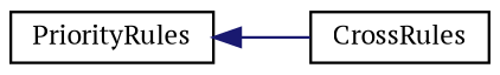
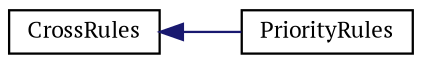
  digraph {
    rankdir=LR
    fontname="PT Serif"
    node [color=black fillcolor=white fontname="PT Serif" fontsize=10 shape=record style=filled]
    n1 [height=0.2 label=PriorityRules width=0.4]
    n2 [height=0.2 label=CrossRules width=0.4]
-   n1 -> n2 [color=midnightblue dir=back fontname="PT Serif" fontsize=10 labelfontname=Helvetica labelfontsize=10 style=solid]
+   n2 -> n1 [color=midnightblue dir=back fontname="PT Serif" fontsize=10 labelfontname=Helvetica labelfontsize=10 style=solid]
  }
